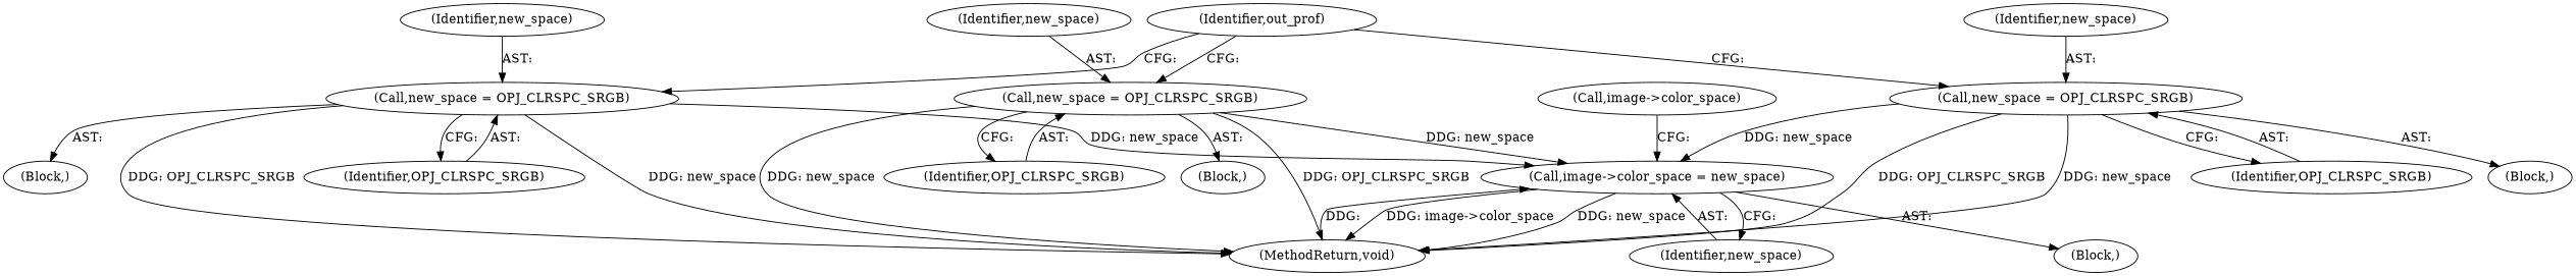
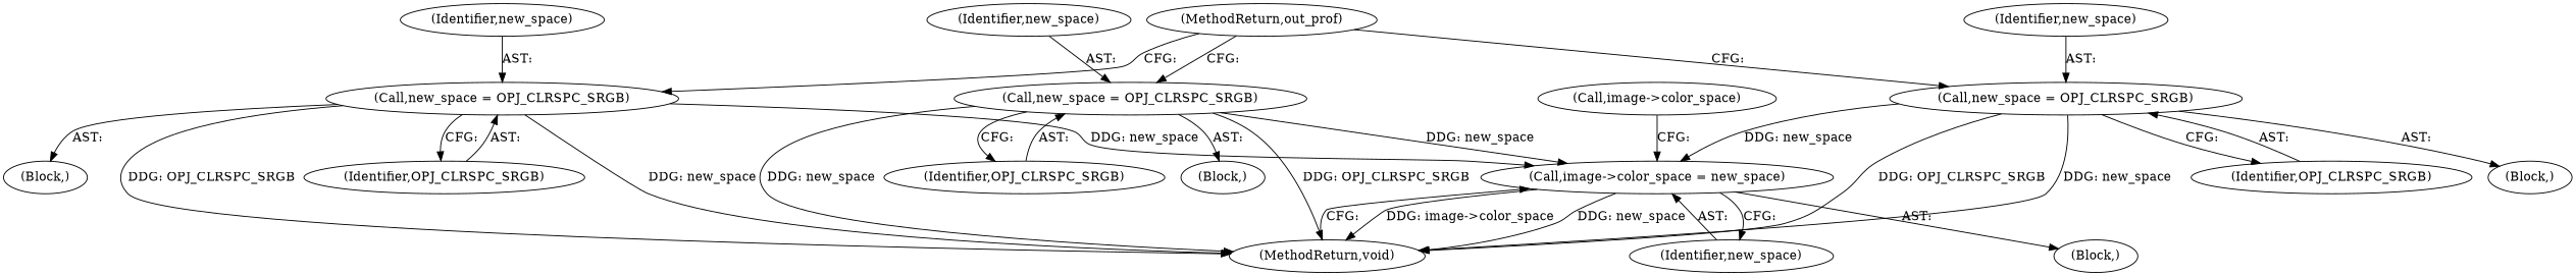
  digraph {
    n1 [label="(Call,image->color_space = new_space)"]
    n2 [label="(Identifier,new_space)"]
    n3 [label="(Block,)"]
    n4 [label="(MethodReturn,void)"]
    n5 [label="(Call,new_space = OPJ_CLRSPC_SRGB)"]
    n6 [label="(Block,)"]
    n7 [label="(Identifier,OPJ_CLRSPC_SRGB)"]
    n8 [label="(Call,new_space = OPJ_CLRSPC_SRGB)"]
    n9 [label="(Identifier,OPJ_CLRSPC_SRGB)"]
    n10 [label="(Block,)"]
    n11 [label="(Call,new_space = OPJ_CLRSPC_SRGB)"]
    n12 [label="(Identifier,OPJ_CLRSPC_SRGB)"]
    n13 [label="(Block,)"]
    n14 [label="(Identifier,new_space)"]
    n15 [label="(Identifier,new_space)"]
    n16 [label="(Call,image->color_space)"]
    n17 [label="(Identifier,new_space)"]
-   n18 [label="(Identifier,out_prof)"]
+   n18 [label="(MethodReturn,out_prof)"]
    n1 -> n2 [label="CFG: "]
    n1 -> n3 [label="AST: "]
    n1 -> n4 [label="DDG: image->color_space"]
    n1 -> n4 [label="DDG: new_space"]
    n2 -> n1 [label="AST: "]
-   n4 -> n1 [label="DDG: "]
+   n4 -> n1 [label="CFG: "]
    n5 -> n1 [label="DDG: new_space"]
    n5 -> n4 [label="DDG: OPJ_CLRSPC_SRGB"]
    n5 -> n4 [label="DDG: new_space"]
    n5 -> n6 [label="AST: "]
    n5 -> n7 [label="CFG: "]
    n7 -> n5 [label="AST: "]
    n8 -> n1 [label="DDG: new_space"]
    n8 -> n4 [label="DDG: OPJ_CLRSPC_SRGB"]
    n8 -> n4 [label="DDG: new_space"]
    n8 -> n9 [label="CFG: "]
    n8 -> n10 [label="AST: "]
    n9 -> n8 [label="AST: "]
    n11 -> n1 [label="DDG: new_space"]
    n11 -> n4 [label="DDG: OPJ_CLRSPC_SRGB"]
    n11 -> n4 [label="DDG: new_space"]
    n11 -> n12 [label="CFG: "]
    n11 -> n13 [label="AST: "]
    n12 -> n11 [label="AST: "]
    n14 -> n5 [label="AST: "]
    n15 -> n11 [label="AST: "]
    n16 -> n1 [label="CFG: "]
    n17 -> n8 [label="AST: "]
    n18 -> n5 [label="CFG: "]
    n18 -> n8 [label="CFG: "]
    n18 -> n11 [label="CFG: "]
  }
